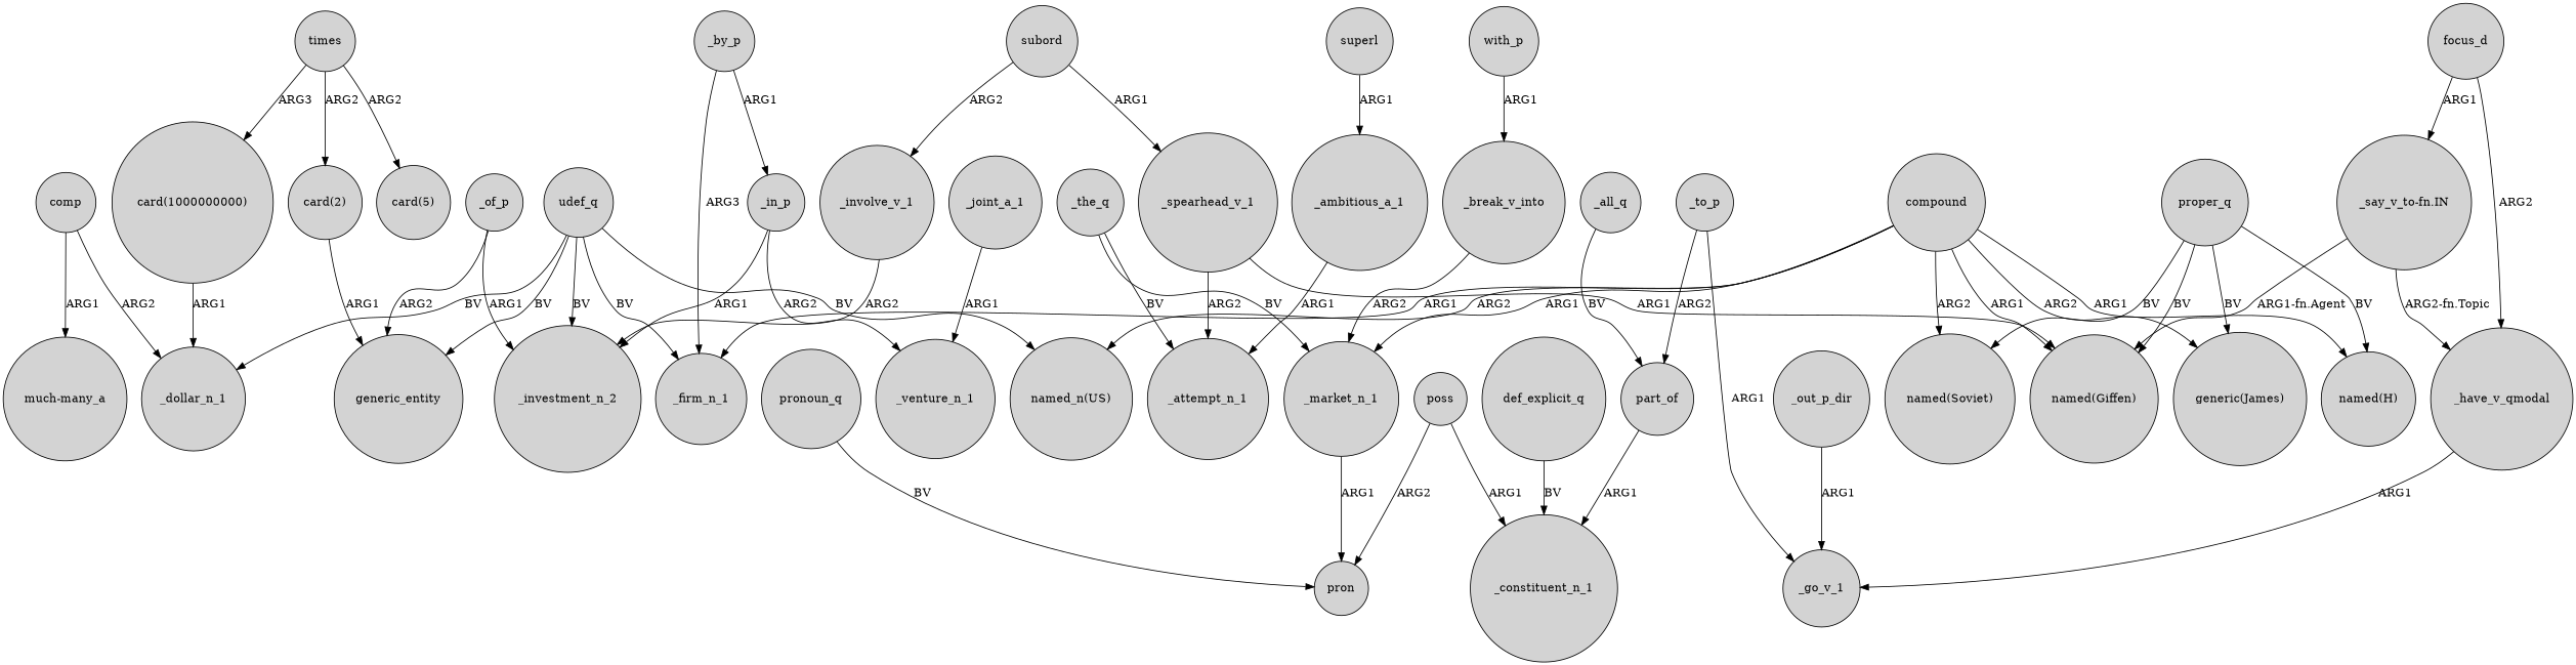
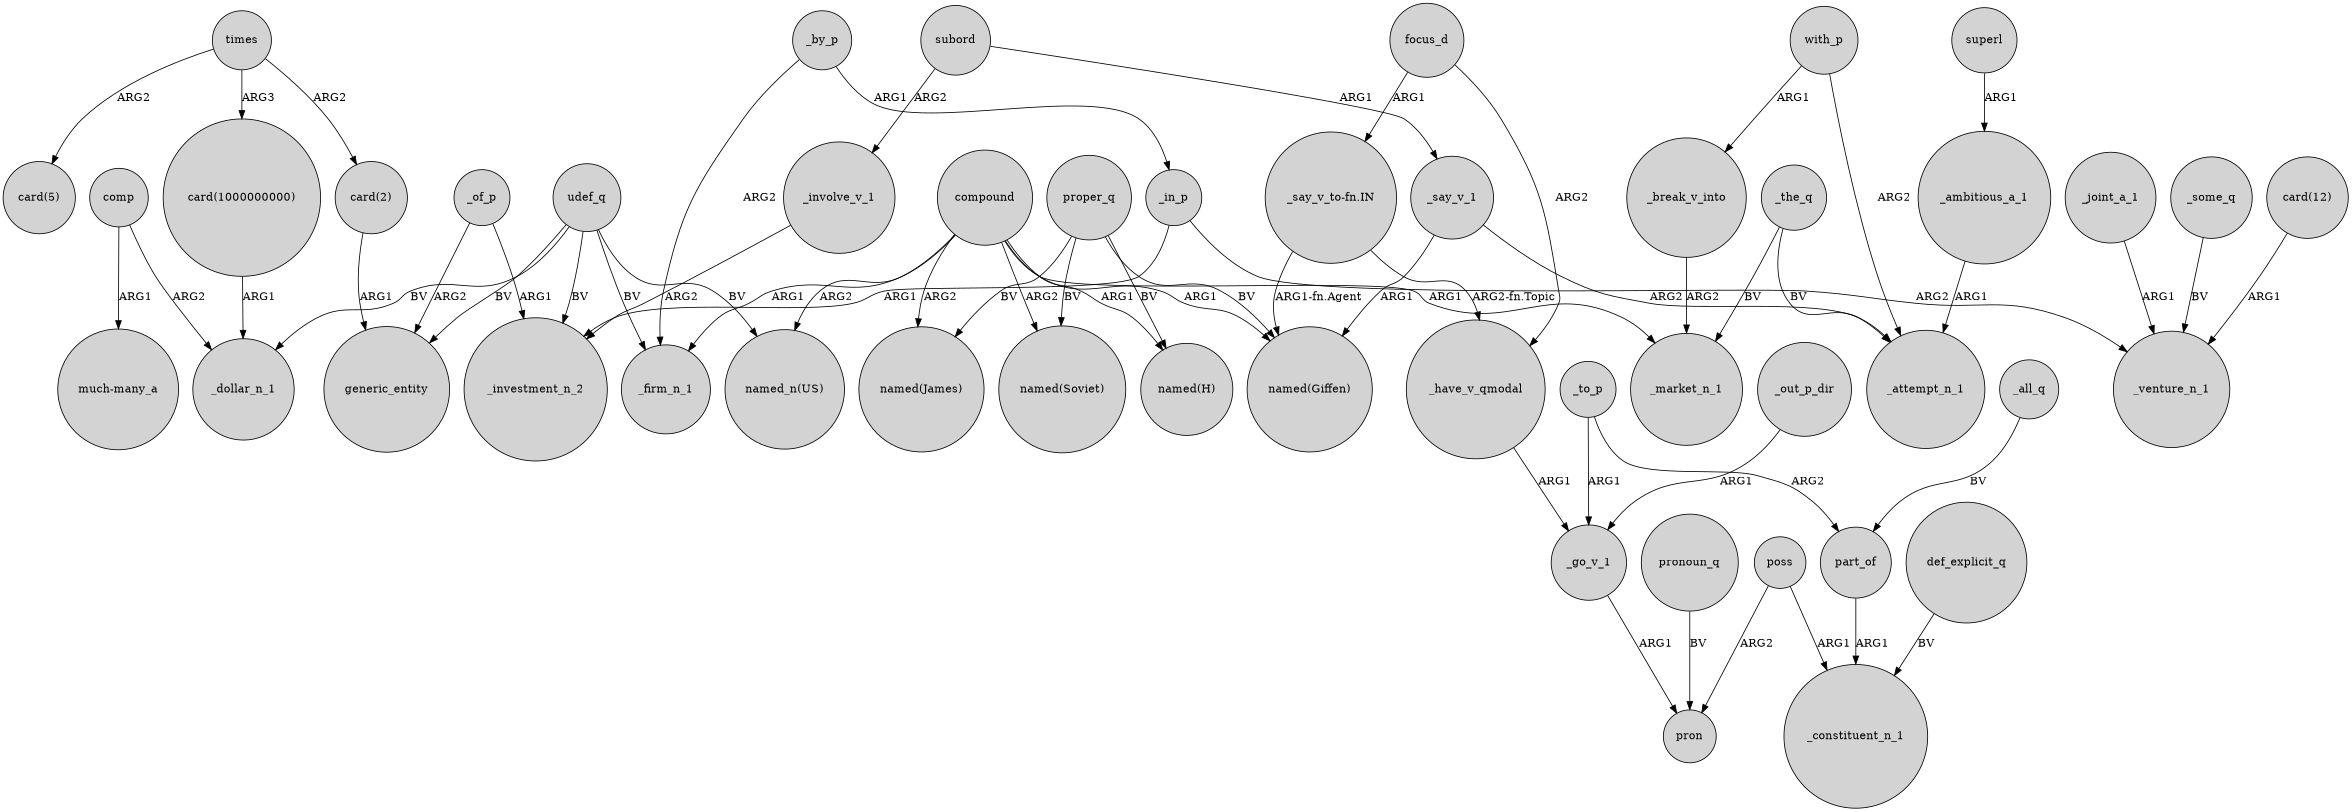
  digraph {
    node [shape=circle style=filled]
    times
    "card(5)"
    "card(1000000000)"
    "card(2)"
    _dollar_n_1
    generic_entity
+   "card(12)"
    _venture_n_1
    with_p
    _break_v_into
    _attempt_n_1
    _market_n_1
    n13 [label=_investment_n_2]
    _involve_v_1
    _of_p
    _joint_a_1
    part_of
    _constituent_n_1
    "_say_v_to-fn.IN"
    _have_v_qmodal
    "named(Giffen)"
    _go_v_1
    pron
    udef_q
    "named_n(US)"
    _firm_n_1
    subord
-   _spearhead_v_1
+   _spearhead_v_1 [label=_say_v_1]
    proper_q
-   "named(James)" [label="generic(James)"]
+   "named(James)"
    "named(Soviet)"
    "named(H)"
    _all_q
    poss
    focus_d
    _by_p
    _in_p
    compound
    superl
    _ambitious_a_1
    def_explicit_q
+   _some_q
    pronoun_q
    _the_q
    comp
    "much-many_a"
    _to_p
    _out_p_dir
    times -> "card(5)" [label=ARG2]
    times -> "card(1000000000)" [label=ARG3]
    times -> "card(2)" [label=ARG2]
    "card(1000000000)" -> _dollar_n_1 [label=ARG1]
    "card(2)" -> generic_entity [label=ARG1]
+   "card(12)" -> _venture_n_1 [label=ARG1]
    with_p -> _break_v_into [label=ARG1]
+   with_p -> _attempt_n_1 [label=ARG2]
    _break_v_into -> _market_n_1 [label=ARG2]
    _involve_v_1 -> n13 [label=ARG2]
    _of_p -> generic_entity [label=ARG2]
    _of_p -> n13 [label=ARG1]
    _joint_a_1 -> _venture_n_1 [label=ARG1]
    part_of -> _constituent_n_1 [label=ARG1]
    "_say_v_to-fn.IN" -> _have_v_qmodal [label="ARG2-fn.Topic"]
    "_say_v_to-fn.IN" -> "named(Giffen)" [label="ARG1-fn.Agent"]
    _have_v_qmodal -> _go_v_1 [label=ARG1]
-   _market_n_1 -> pron [label=ARG1]
+   _go_v_1 -> pron [label=ARG1]
    udef_q -> _dollar_n_1 [label=BV]
    udef_q -> generic_entity [label=BV]
    udef_q -> n13 [label=BV]
    udef_q -> "named_n(US)" [label=BV]
    udef_q -> _firm_n_1 [label=BV]
    subord -> _involve_v_1 [label=ARG2]
    subord -> _spearhead_v_1 [label=ARG1]
    _spearhead_v_1 -> _attempt_n_1 [label=ARG2]
    _spearhead_v_1 -> "named(Giffen)" [label=ARG1]
    proper_q -> "named(Giffen)" [label=BV]
    proper_q -> "named(James)" [label=BV]
    proper_q -> "named(Soviet)" [label=BV]
    proper_q -> "named(H)" [label=BV]
    _all_q -> part_of [label=BV]
    poss -> _constituent_n_1 [label=ARG1]
    poss -> pron [label=ARG2]
    focus_d -> "_say_v_to-fn.IN" [label=ARG1]
    focus_d -> _have_v_qmodal [label=ARG2]
-   _by_p -> _firm_n_1 [label=ARG3]
+   _by_p -> _firm_n_1 [label=ARG2]
    _by_p -> _in_p [label=ARG1]
    _in_p -> _venture_n_1 [label=ARG2]
    _in_p -> n13 [label=ARG1]
    compound -> _market_n_1 [label=ARG1]
    compound -> "named(Giffen)" [label=ARG1]
    compound -> "named_n(US)" [label=ARG2]
    compound -> _firm_n_1 [label=ARG1]
    compound -> "named(James)" [label=ARG2]
    compound -> "named(Soviet)" [label=ARG2]
    compound -> "named(H)" [label=ARG1]
    superl -> _ambitious_a_1 [label=ARG1]
    _ambitious_a_1 -> _attempt_n_1 [label=ARG1]
    def_explicit_q -> _constituent_n_1 [label=BV]
+   _some_q -> _venture_n_1 [label=BV]
    pronoun_q -> pron [label=BV]
    _the_q -> _attempt_n_1 [label=BV]
    _the_q -> _market_n_1 [label=BV]
    comp -> _dollar_n_1 [label=ARG2]
    comp -> "much-many_a" [label=ARG1]
    _to_p -> part_of [label=ARG2]
    _to_p -> _go_v_1 [label=ARG1]
    _out_p_dir -> _go_v_1 [label=ARG1]
  }
